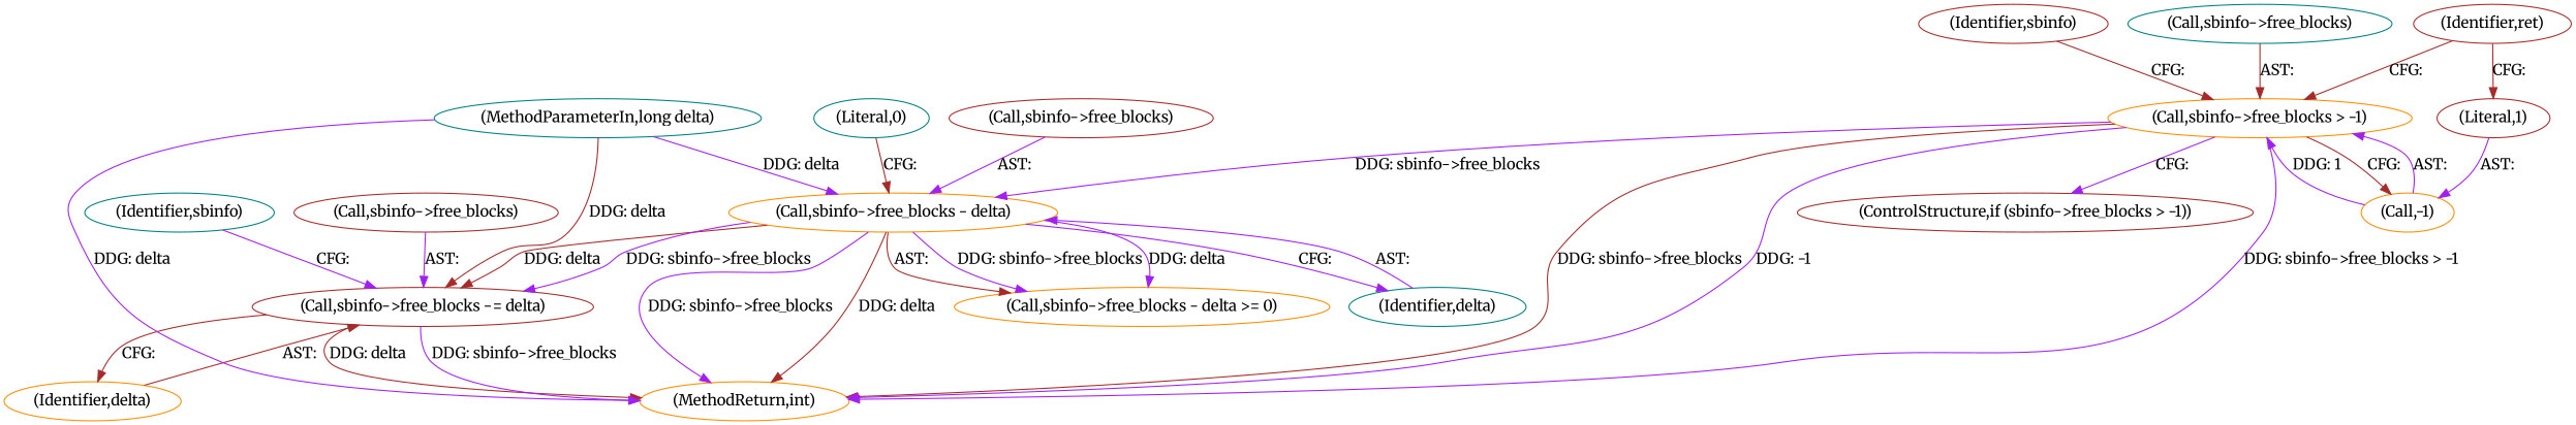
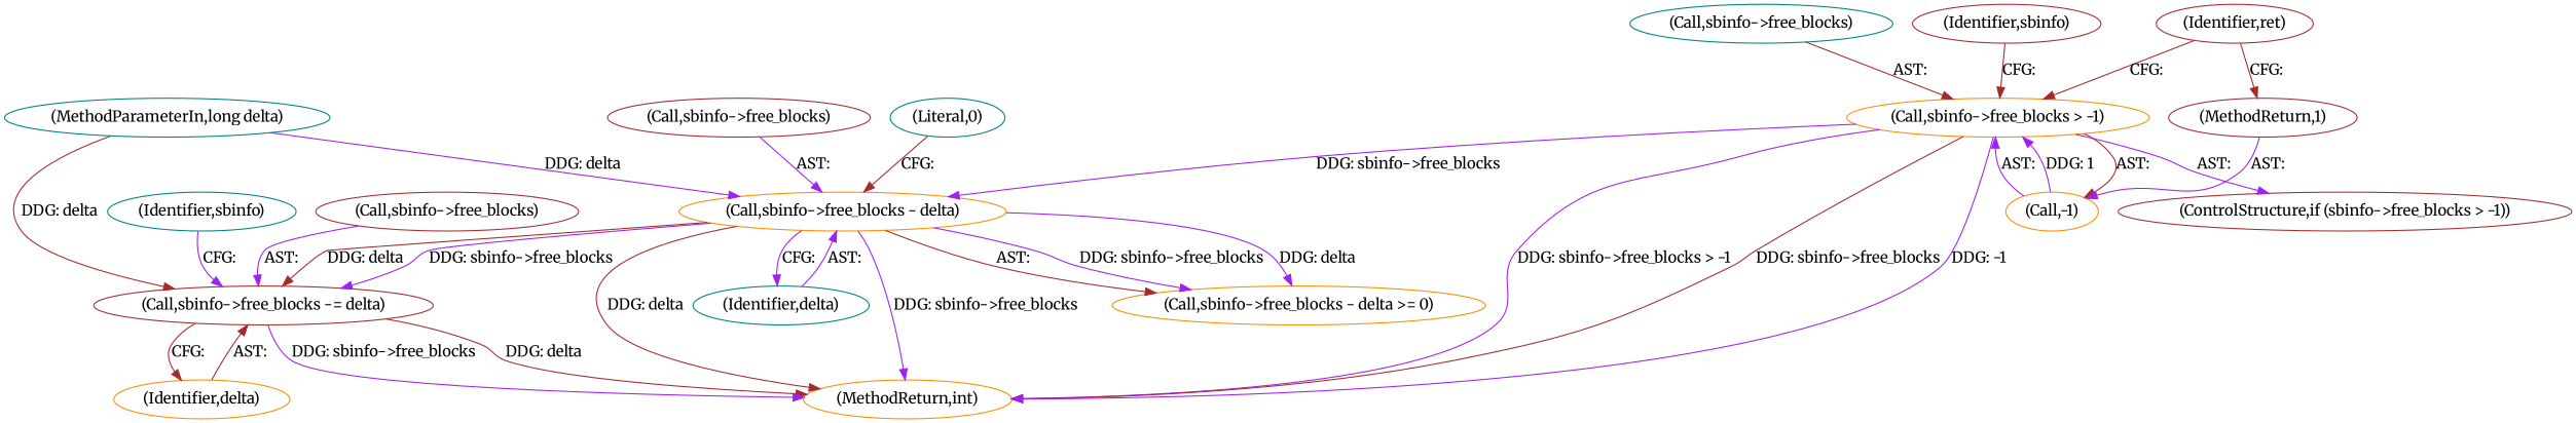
  digraph {
    fontname=Merriweather
    node [color=brown fontname=Merriweather]
    edge [color=purple fontname=Merriweather]
    n1 [label="(Call,sbinfo->free_blocks -= delta)"]
    n2 [color=darkorange label="(MethodReturn,int)"]
    n3 [color=darkorange label="(Identifier,delta)"]
    n4 [color=darkorange label="(Call,sbinfo->free_blocks - delta)"]
    n5 [color=darkorange label="(Call,sbinfo->free_blocks - delta >= 0)"]
    n6 [color=teal label="(Identifier,delta)"]
    n7 [color=darkorange label="(Call,sbinfo->free_blocks > -1)"]
    n8 [color=darkorange label="(Call,-1)"]
    n9 [label="(ControlStructure,if (sbinfo->free_blocks > -1))"]
-   n10 [label="(Literal,1)"]
+   n10 [label="(MethodReturn,1)"]
    n11 [color=teal label="(MethodParameterIn,long delta)"]
    n12 [label="(Call,sbinfo->free_blocks)"]
    n13 [label="(Identifier,ret)"]
    n14 [color=teal label="(Call,sbinfo->free_blocks)"]
    n15 [color=teal label="(Identifier,sbinfo)"]
    n16 [color=teal label="(Literal,0)"]
    n17 [label="(Identifier,sbinfo)"]
    n18 [label="(Call,sbinfo->free_blocks)"]
    n1 -> n2 [color=brown label="DDG: delta"]
    n1 -> n2 [label="DDG: sbinfo->free_blocks"]
    n1 -> n3 [color=brown label="CFG: "]
    n3 -> n1 [color=brown label="AST: "]
    n4 -> n1 [color=brown label="DDG: delta"]
    n4 -> n1 [label="DDG: sbinfo->free_blocks"]
    n4 -> n2 [label="DDG: sbinfo->free_blocks"]
    n4 -> n2 [color=brown label="DDG: delta"]
    n4 -> n5 [color=brown label="AST: "]
    n4 -> n5 [label="DDG: sbinfo->free_blocks"]
    n4 -> n5 [label="DDG: delta"]
    n4 -> n6 [label="CFG: "]
    n6 -> n4 [label="AST: "]
    n7 -> n2 [label="DDG: sbinfo->free_blocks > -1"]
    n7 -> n2 [color=brown label="DDG: sbinfo->free_blocks"]
    n7 -> n2 [label="DDG: -1"]
    n7 -> n4 [label="DDG: sbinfo->free_blocks"]
-   n7 -> n8 [color=brown label="CFG: "]
-   n7 -> n9 [label="CFG: "]
+   n7 -> n8 [color=brown label="AST: "]
+   n7 -> n9 [label="AST: "]
    n8 -> n7 [label="AST: "]
    n8 -> n7 [label="DDG: 1"]
    n10 -> n8 [label="AST: "]
    n11 -> n1 [color=brown label="DDG: delta"]
-   n11 -> n2 [label="DDG: delta"]
    n11 -> n4 [label="DDG: delta"]
    n12 -> n4 [label="AST: "]
    n13 -> n7 [color=brown label="CFG: "]
    n13 -> n10 [color=brown label="CFG: "]
    n14 -> n7 [color=brown label="AST: "]
    n15 -> n1 [label="CFG: "]
    n16 -> n4 [color=brown label="CFG: "]
    n17 -> n7 [color=brown label="CFG: "]
    n18 -> n1 [label="AST: "]
  }
